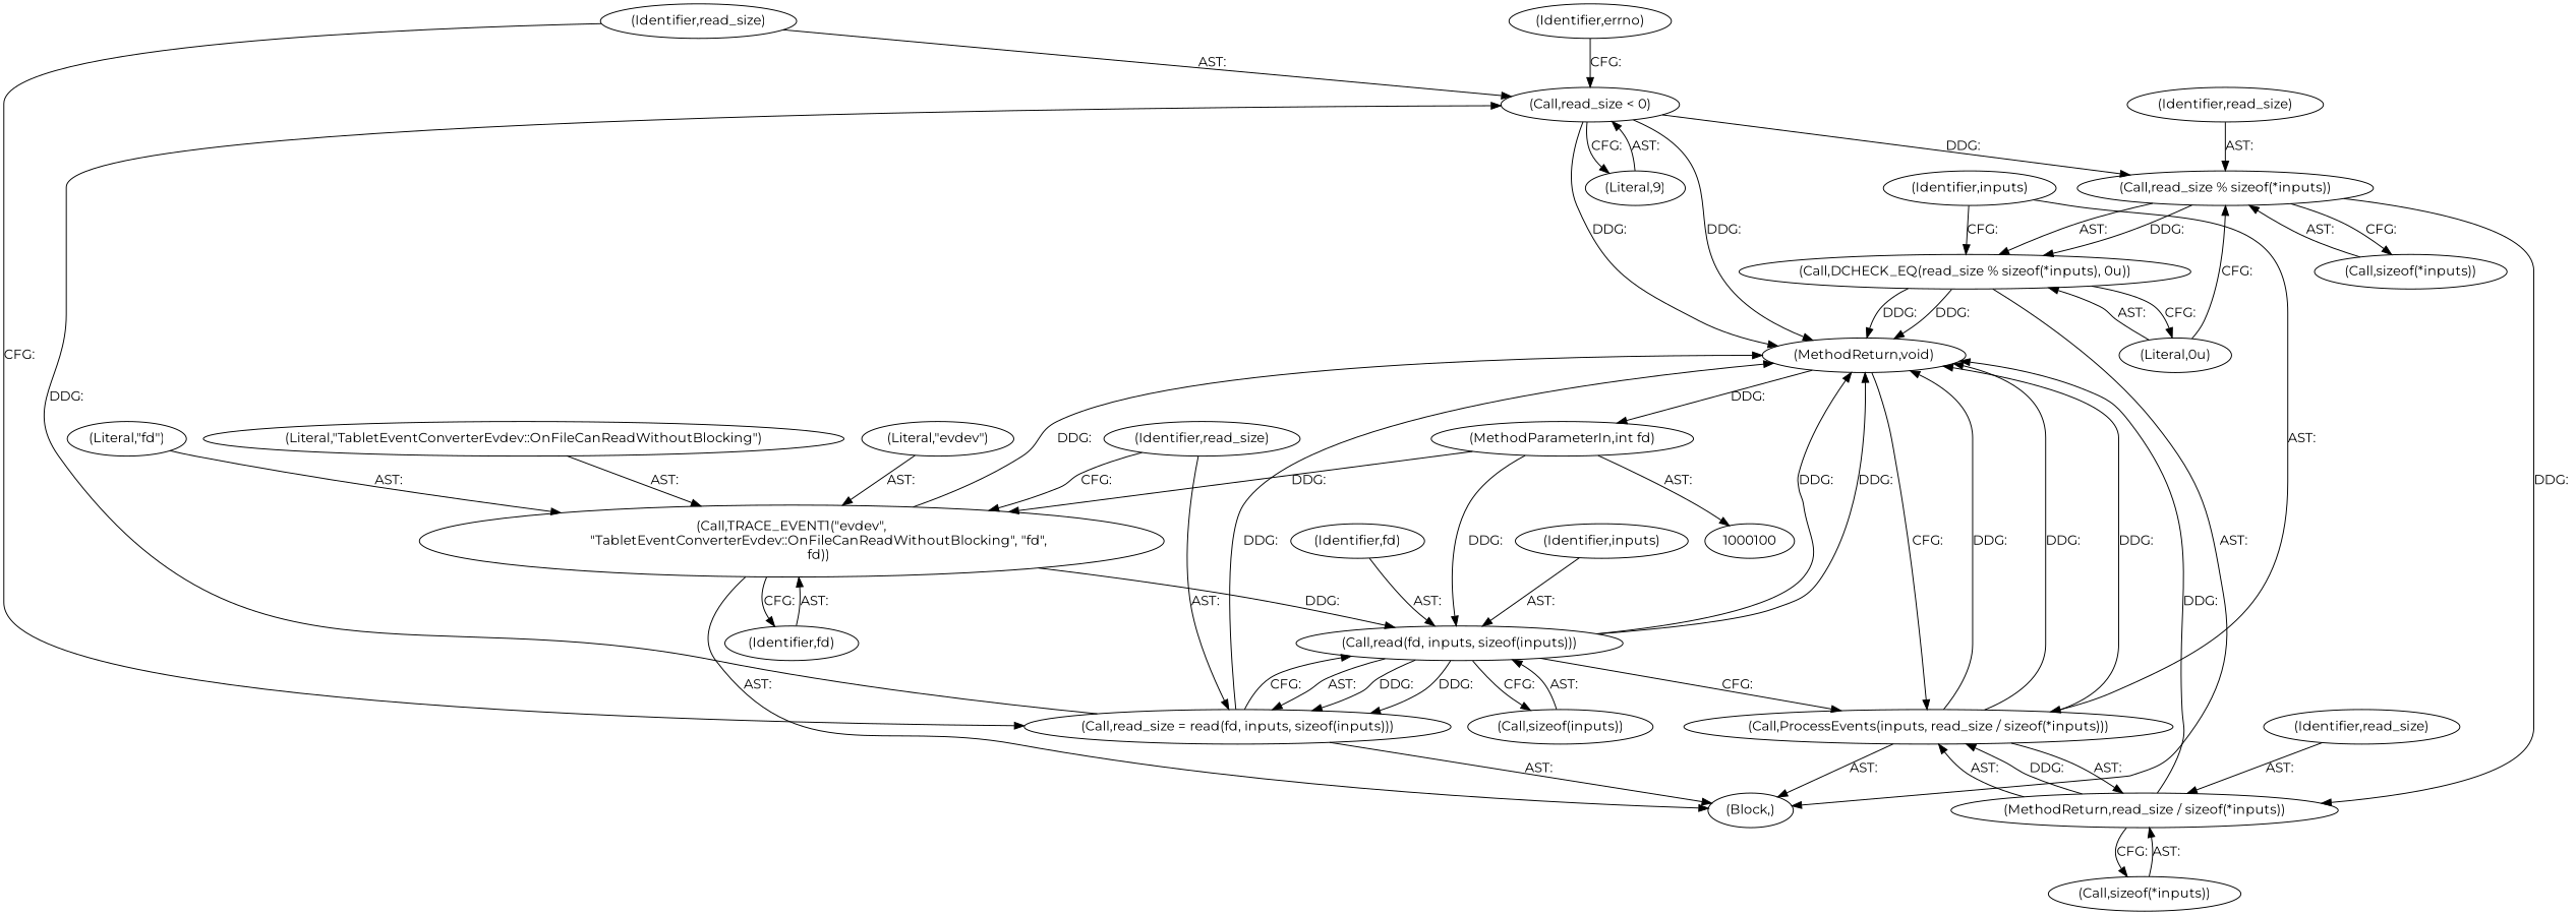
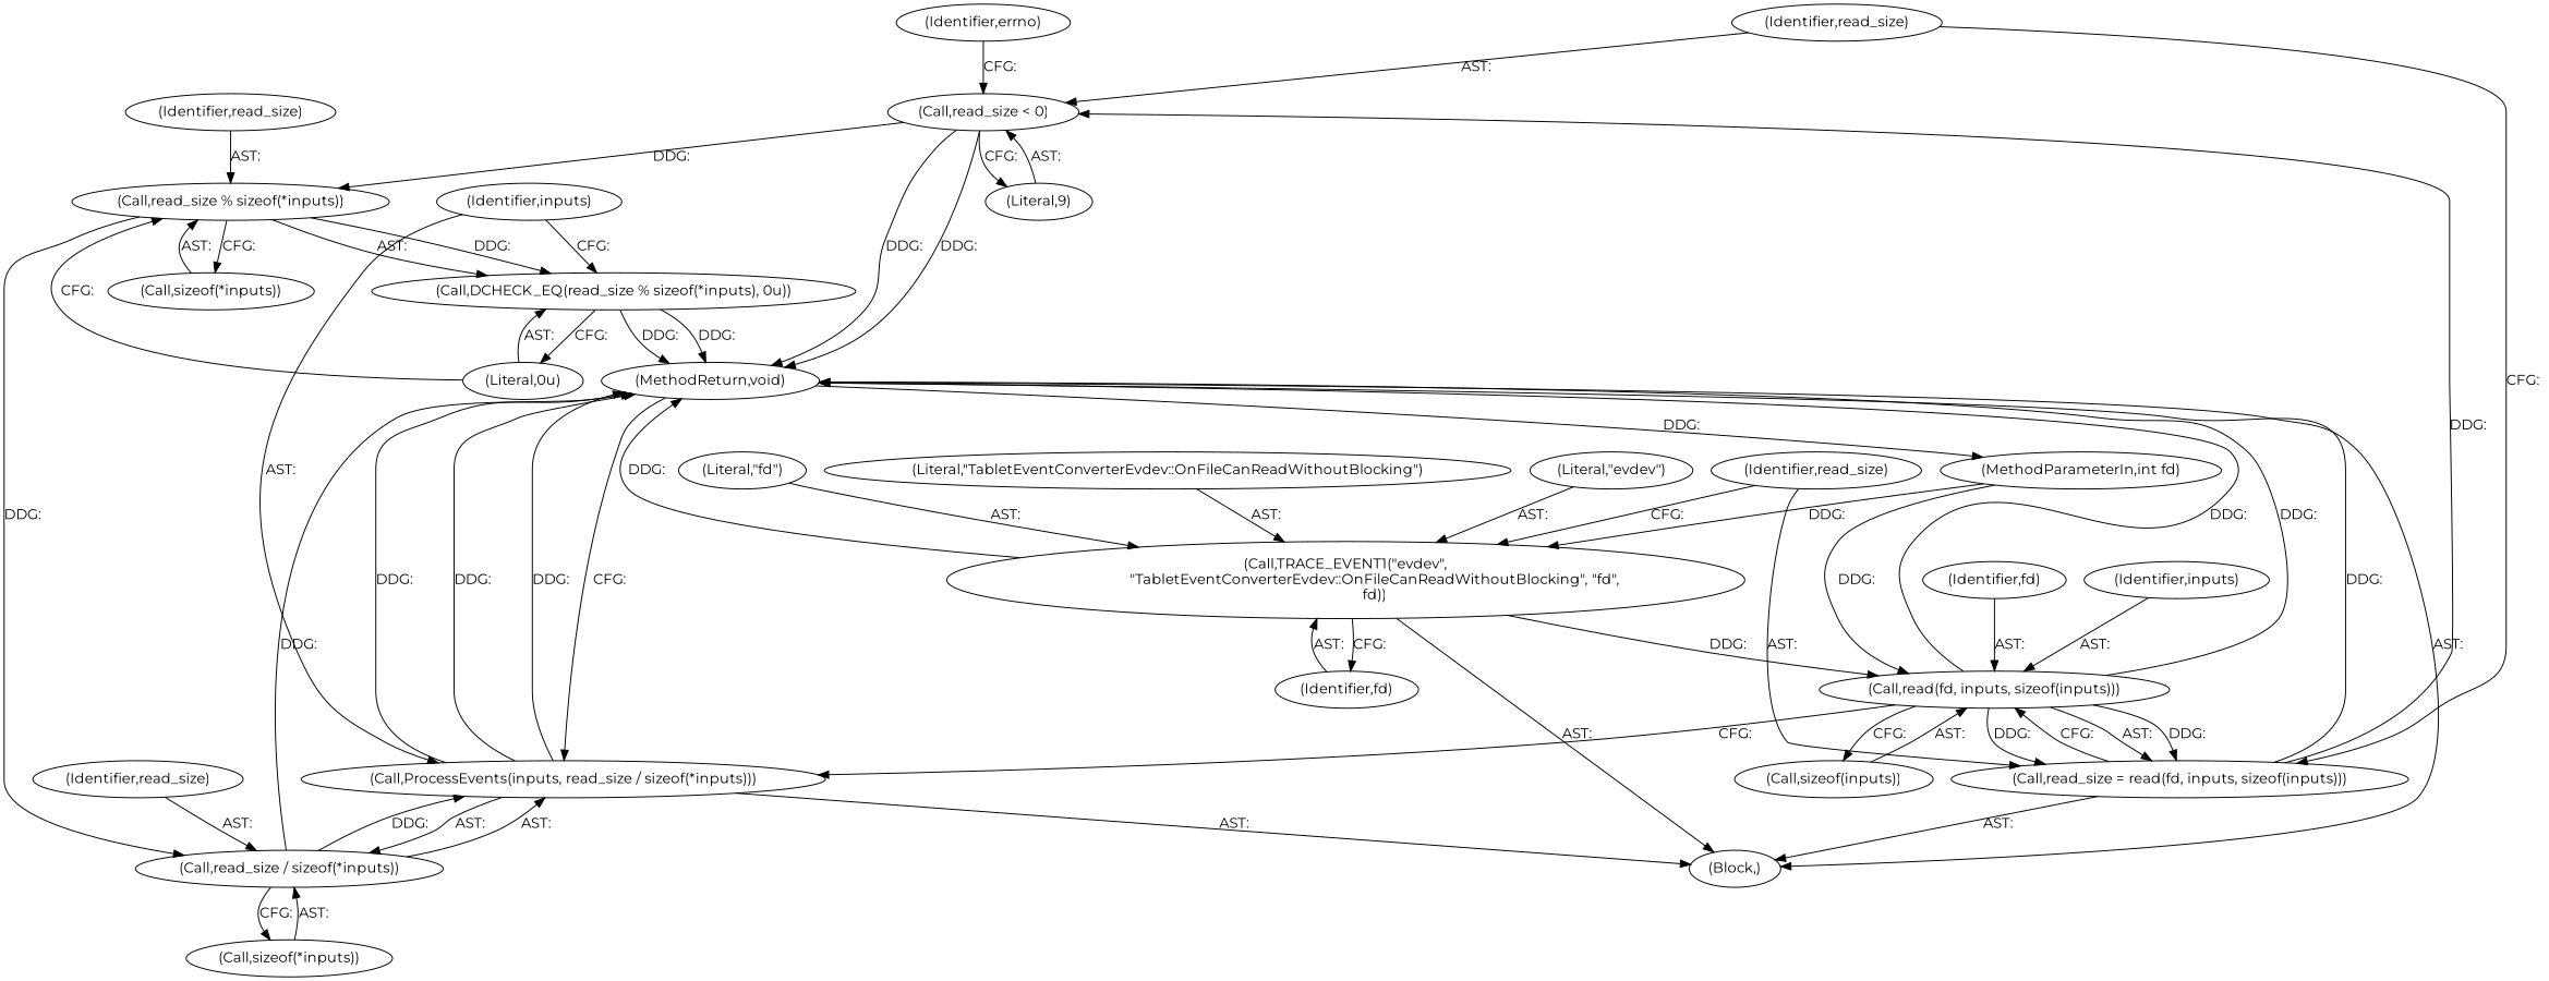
  digraph {
    fontname=Montserrat
    node [fontname=Montserrat]
    edge [fontname=Montserrat]
    n1 [label="(Call,read_size < 0)"]
    n2 [label="(Call,read_size % sizeof(*inputs))"]
    n3 [label="(Literal,9)"]
    n4 [label="(MethodReturn,void)"]
    n5 [label="(Call,DCHECK_EQ(read_size % sizeof(*inputs), 0u))"]
-   n6 [label="(MethodReturn,read_size / sizeof(*inputs))"]
+   n6 [label="(Call,read_size / sizeof(*inputs))"]
    n7 [label="(Call,sizeof(*inputs))"]
    n8 [label="(Call,ProcessEvents(inputs, read_size / sizeof(*inputs)))"]
    n9 [label="(MethodParameterIn,int fd)"]
    n10 [label="(Call,read_size = read(fd, inputs, sizeof(inputs)))"]
    n11 [label="(Call,read(fd, inputs, sizeof(inputs)))"]
    n12 [label="(Block,)"]
    n13 [label="(Call,sizeof(inputs))"]
    n14 [label="(Call,TRACE_EVENT1(\"evdev\",\n               \"TabletEventConverterEvdev::OnFileCanReadWithoutBlocking\", \"fd\",\n               fd))"]
    n15 [label="(Identifier,fd)"]
-   1000100
    n17 [label="(Literal,0u)"]
    n18 [label="(Call,sizeof(*inputs))"]
    n19 [label="(Literal,\"evdev\")"]
    n20 [label="(Identifier,read_size)"]
    n21 [label="(Identifier,fd)"]
    n22 [label="(Identifier,read_size)"]
    n23 [label="(Identifier,read_size)"]
    n24 [label="(Identifier,read_size)"]
    n25 [label="(Identifier,errno)"]
    n26 [label="(Literal,\"fd\")"]
    n27 [label="(Identifier,inputs)"]
    n28 [label="(Identifier,inputs)"]
    n29 [label="(Literal,\"TabletEventConverterEvdev::OnFileCanReadWithoutBlocking\")"]
    n1 -> n2 [label="DDG: "]
    n1 -> n3 [label="CFG: "]
    n1 -> n4 [label="DDG: "]
    n1 -> n4 [label="DDG: "]
    n2 -> n5 [label="AST: "]
    n2 -> n5 [label="DDG: "]
    n2 -> n6 [label="DDG: "]
    n2 -> n7 [label="CFG: "]
    n3 -> n1 [label="AST: "]
    n4 -> n8 [label="CFG: "]
    n4 -> n9 [label="DDG: "]
    n5 -> n4 [label="DDG: "]
    n5 -> n4 [label="DDG: "]
-   n5 -> n12 [label="AST: "]
+   n4 -> n12 [label="AST: "]
    n5 -> n17 [label="CFG: "]
    n6 -> n4 [label="DDG: "]
    n6 -> n8 [label="AST: "]
    n6 -> n8 [label="DDG: "]
    n6 -> n18 [label="CFG: "]
    n7 -> n2 [label="AST: "]
    n8 -> n4 [label="DDG: "]
    n8 -> n4 [label="DDG: "]
    n8 -> n4 [label="DDG: "]
    n8 -> n6 [label="AST: "]
    n8 -> n12 [label="AST: "]
    n9 -> n11 [label="DDG: "]
    n9 -> n14 [label="DDG: "]
-   n9 -> 1000100 [label="AST: "]
    n10 -> n1 [label="DDG: "]
    n10 -> n4 [label="DDG: "]
    n10 -> n11 [label="CFG: "]
    n10 -> n12 [label="AST: "]
    n11 -> n4 [label="DDG: "]
    n11 -> n4 [label="DDG: "]
    n11 -> n8 [label="CFG: "]
    n11 -> n10 [label="AST: "]
    n11 -> n10 [label="DDG: "]
    n11 -> n10 [label="DDG: "]
    n11 -> n13 [label="CFG: "]
    n13 -> n11 [label="AST: "]
    n14 -> n4 [label="DDG: "]
    n14 -> n11 [label="DDG: "]
    n14 -> n12 [label="AST: "]
    n14 -> n15 [label="CFG: "]
    n15 -> n14 [label="AST: "]
    n17 -> n2 [label="CFG: "]
    n17 -> n5 [label="AST: "]
    n18 -> n6 [label="AST: "]
    n19 -> n14 [label="AST: "]
    n20 -> n10 [label="AST: "]
    n20 -> n14 [label="CFG: "]
    n21 -> n11 [label="AST: "]
    n22 -> n6 [label="AST: "]
    n23 -> n1 [label="AST: "]
    n23 -> n10 [label="CFG: "]
    n24 -> n2 [label="AST: "]
    n25 -> n1 [label="CFG: "]
    n26 -> n14 [label="AST: "]
    n27 -> n5 [label="CFG: "]
    n27 -> n8 [label="AST: "]
    n28 -> n11 [label="AST: "]
    n29 -> n14 [label="AST: "]
  }
